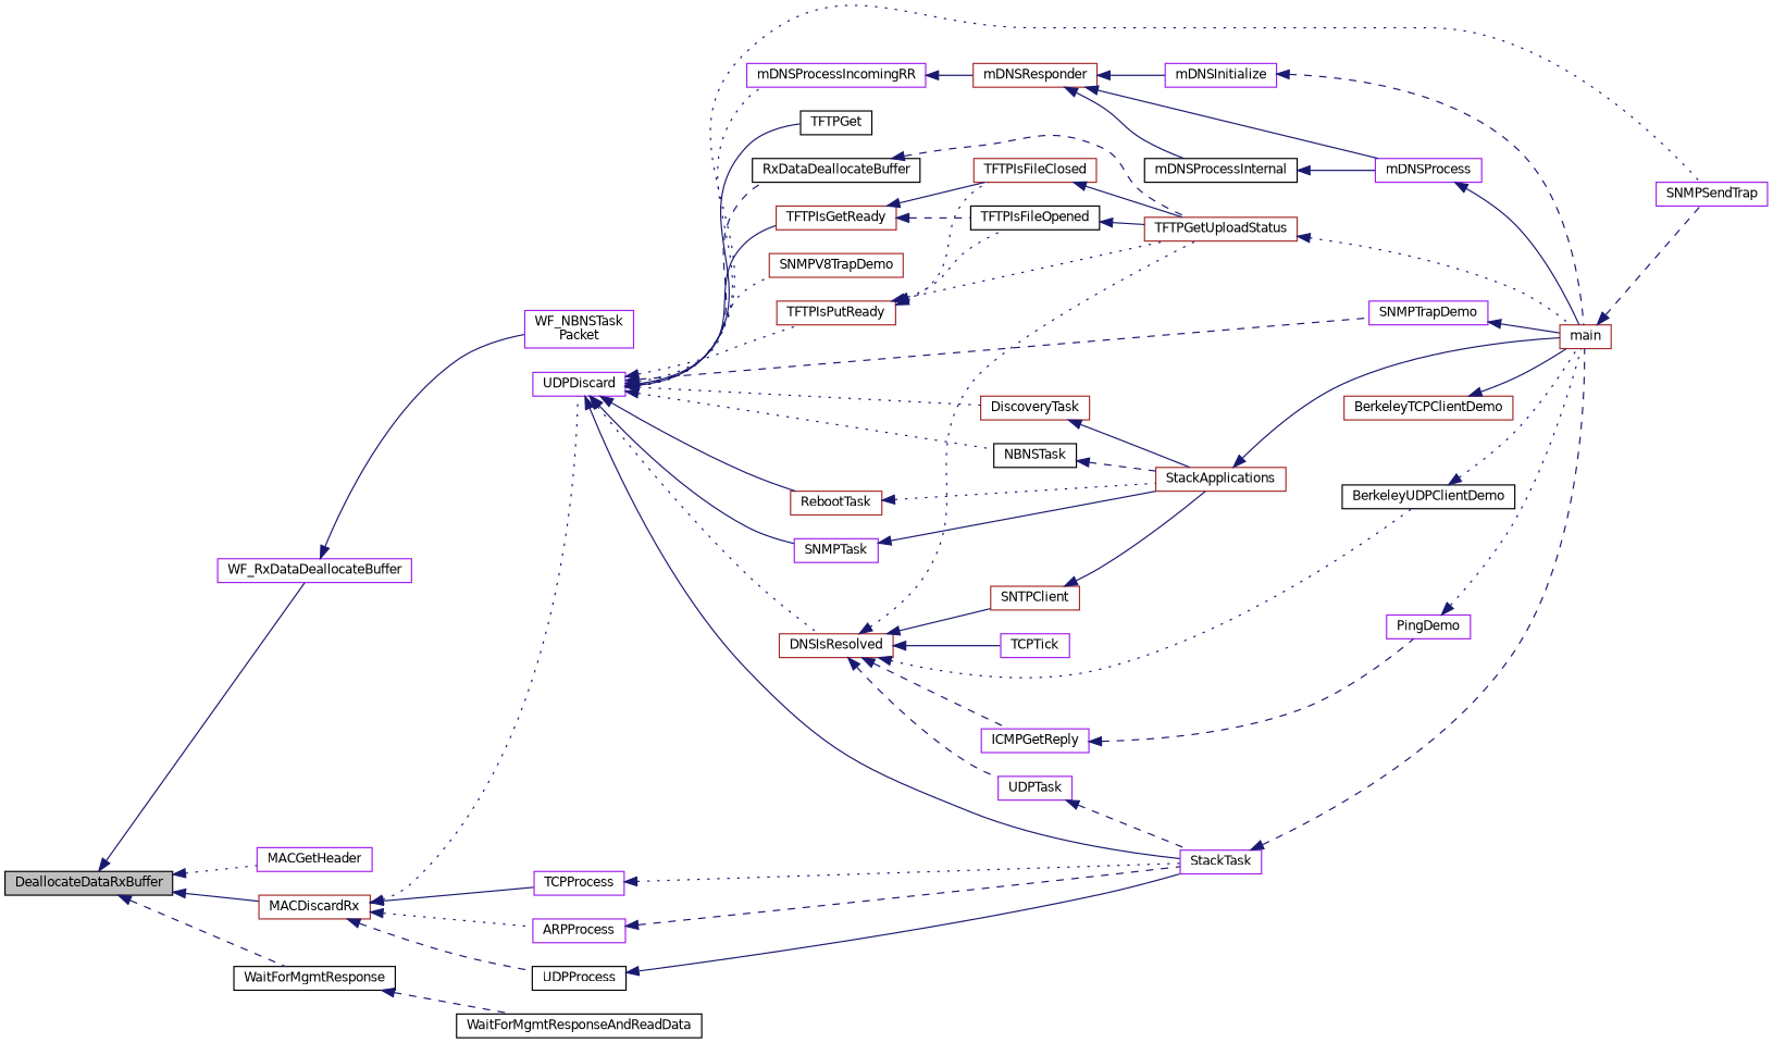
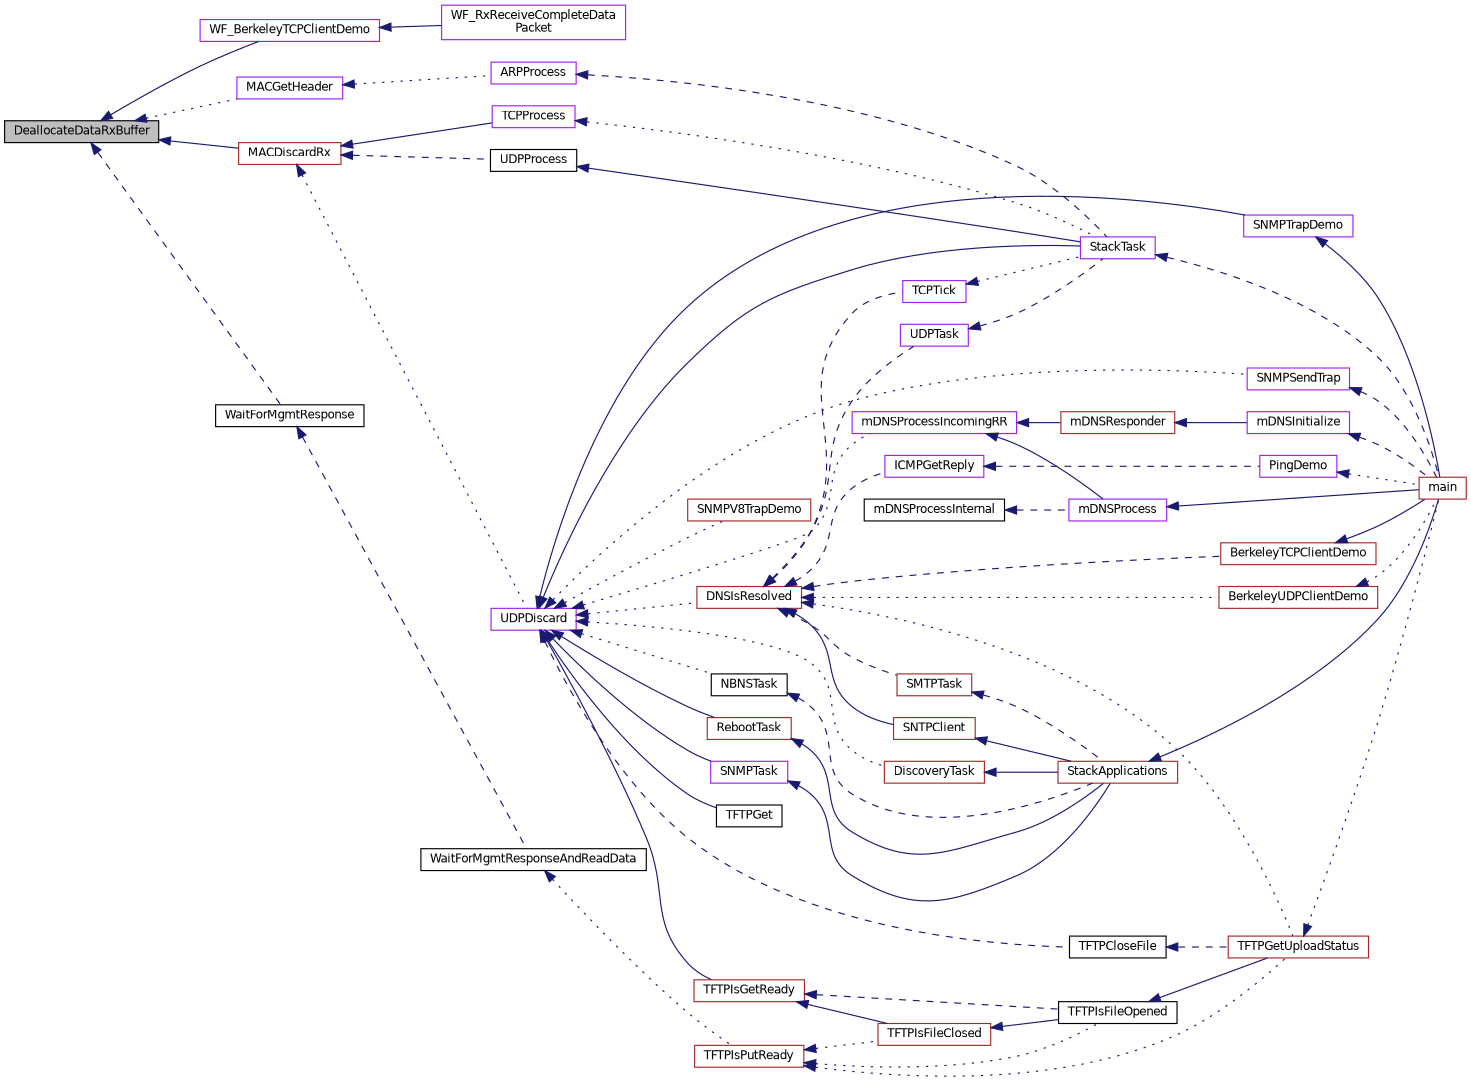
  digraph {
    rankdir=LR
    node [color=purple fillcolor=white fontname=Helvetica fontsize=10 shape=record style=filled]
    edge [color=midnightblue dir=back fontname=Helvetica fontsize=10 labelfontname=Helvetica labelfontsize=10 style=solid]
    n1 [color=black fillcolor=grey75 fontcolor=black height=0.2 label=DeallocateDataRxBuffer width=0.4]
-   n2 [height=0.2 label=WF_RxDataDeallocateBuffer width=0.4]
+   n2 [height=0.2 label=WF_BerkeleyTCPClientDemo width=0.4]
    n3 [height=0.2 label=MACGetHeader width=0.4]
    n4 [color=brown height=0.2 label=MACDiscardRx width=0.4]
    n5 [color=black height=0.2 label=WaitForMgmtResponse width=0.4]
-   n6 [height=0.2 label="WF_NBNSTask\lPacket" width=0.4]
+   n6 [height=0.2 label="WF_RxReceiveCompleteData\lPacket" width=0.4]
    n7 [height=0.2 label=ARPProcess width=0.4]
    n8 [height=0.2 label=TCPProcess width=0.4]
    n9 [height=0.2 label=UDPDiscard width=0.4]
    n10 [color=black height=0.2 label=UDPProcess width=0.4]
    n11 [color=black height=0.2 label=WaitForMgmtResponseAndReadData width=0.4]
    n12 [height=0.2 label=StackTask width=0.4]
    n13 [color=brown height=0.2 label=DiscoveryTask width=0.4]
    n14 [color=brown height=0.2 label=DNSIsResolved width=0.4]
    n15 [color=black height=0.2 label=NBNSTask width=0.4]
    n16 [color=brown height=0.2 label=RebootTask width=0.4]
    n17 [height=0.2 label=SNMPTask width=0.4]
    n18 [color=brown height=0.2 label=TFTPIsGetReady width=0.4]
    n19 [color=black height=0.2 label=TFTPGet width=0.4]
-   n20 [color=black height=0.2 label=RxDataDeallocateBuffer width=0.4]
+   n20 [color=black height=0.2 label=TFTPCloseFile width=0.4]
    n21 [color=brown height=0.2 label=TFTPIsPutReady width=0.4]
    n22 [height=0.2 label=mDNSProcessIncomingRR width=0.4]
    n23 [color=brown height=0.2 label=SNMPV8TrapDemo width=0.4]
    n24 [height=0.2 label=SNMPTrapDemo width=0.4]
    n25 [height=0.2 label=SNMPSendTrap width=0.4]
    n26 [color=brown height=0.2 label=main width=0.4]
    n27 [color=brown height=0.2 label=StackApplications width=0.4]
    n28 [height=0.2 label=ICMPGetReply width=0.4]
+   n29 [color=brown height=0.2 label=SMTPTask width=0.4]
    n30 [color=brown height=0.2 label=SNTPClient width=0.4]
    n31 [height=0.2 label=TCPTick width=0.4]
    n32 [color=brown height=0.2 label=TFTPGetUploadStatus width=0.4]
    n33 [height=0.2 label=UDPTask width=0.4]
    n34 [color=brown height=0.2 label=BerkeleyTCPClientDemo width=0.4]
-   n35 [color=black height=0.2 label=BerkeleyUDPClientDemo width=0.4]
+   n35 [color=brown height=0.2 label=BerkeleyUDPClientDemo width=0.4]
    n36 [color=black height=0.2 label=TFTPIsFileOpened width=0.4]
    n37 [color=brown height=0.2 label=TFTPIsFileClosed width=0.4]
    n38 [color=brown height=0.2 label=mDNSResponder width=0.4]
    n39 [height=0.2 label=PingDemo width=0.4]
    n40 [height=0.2 label=mDNSInitialize width=0.4]
    n41 [color=black height=0.2 label=mDNSProcessInternal width=0.4]
    n42 [height=0.2 label=mDNSProcess width=0.4]
    n1 -> n2
    n1 -> n3 [style=dotted]
    n1 -> n4
    n1 -> n5 [style=dashed]
    n2 -> n6
-   n4 -> n7 [style=dotted]
+   n3 -> n7 [style=dotted]
    n4 -> n8
    n4 -> n9 [style=dotted]
    n4 -> n10 [style=dashed]
    n5 -> n11 [style=dashed]
    n7 -> n12 [style=dashed]
    n8 -> n12 [style=dotted]
    n9 -> n12
    n9 -> n13 [style=dotted]
    n9 -> n14 [style=dotted]
    n9 -> n15 [style=dotted]
    n9 -> n16
    n9 -> n17
    n9 -> n18
    n9 -> n19
    n9 -> n20 [style=dashed]
-   n9 -> n21 [style=dotted]
+   n11 -> n21 [style=dotted]
    n9 -> n22 [style=dotted]
    n9 -> n23 [style=dotted]
-   n9 -> n24 [style=dashed]
+   n9 -> n24
    n9 -> n25 [style=dotted]
    n10 -> n12
    n12 -> n26 [style=dashed]
    n13 -> n27
    n14 -> n28 [style=dashed]
+   n14 -> n29 [style=dashed]
    n14 -> n30
-   n14 -> n31
+   n14 -> n31 [style=dashed]
    n14 -> n32 [style=dotted]
    n14 -> n33 [style=dashed]
+   n14 -> n34 [style=dashed]
    n14 -> n35 [style=dotted]
    n15 -> n27 [style=dashed]
-   n16 -> n27 [style=dotted]
+   n16 -> n27
    n17 -> n27
    n18 -> n36 [style=dashed]
    n18 -> n37
    n20 -> n32 [style=dashed]
    n21 -> n32 [style=dotted]
    n21 -> n36 [style=dotted]
    n21 -> n37 [style=dotted]
    n22 -> n38
    n24 -> n26
-   n26 -> n25 [style=dashed]
+   n25 -> n26 [style=dashed]
    n27 -> n26
    n28 -> n39 [style=dashed]
+   n29 -> n27 [style=dashed]
    n30 -> n27
+   n31 -> n12 [style=dotted]
    n32 -> n26 [style=dotted]
    n33 -> n12 [style=dashed]
    n34 -> n26
    n35 -> n26 [style=dotted]
    n36 -> n32
-   n37 -> n32
+   n37 -> n36
    n38 -> n40
-   n38 -> n41
-   n38 -> n42
+   n22 -> n42
    n39 -> n26 [style=dotted]
    n40 -> n26 [style=dashed]
-   n41 -> n42
+   n41 -> n42 [style=dashed]
    n42 -> n26
  }
